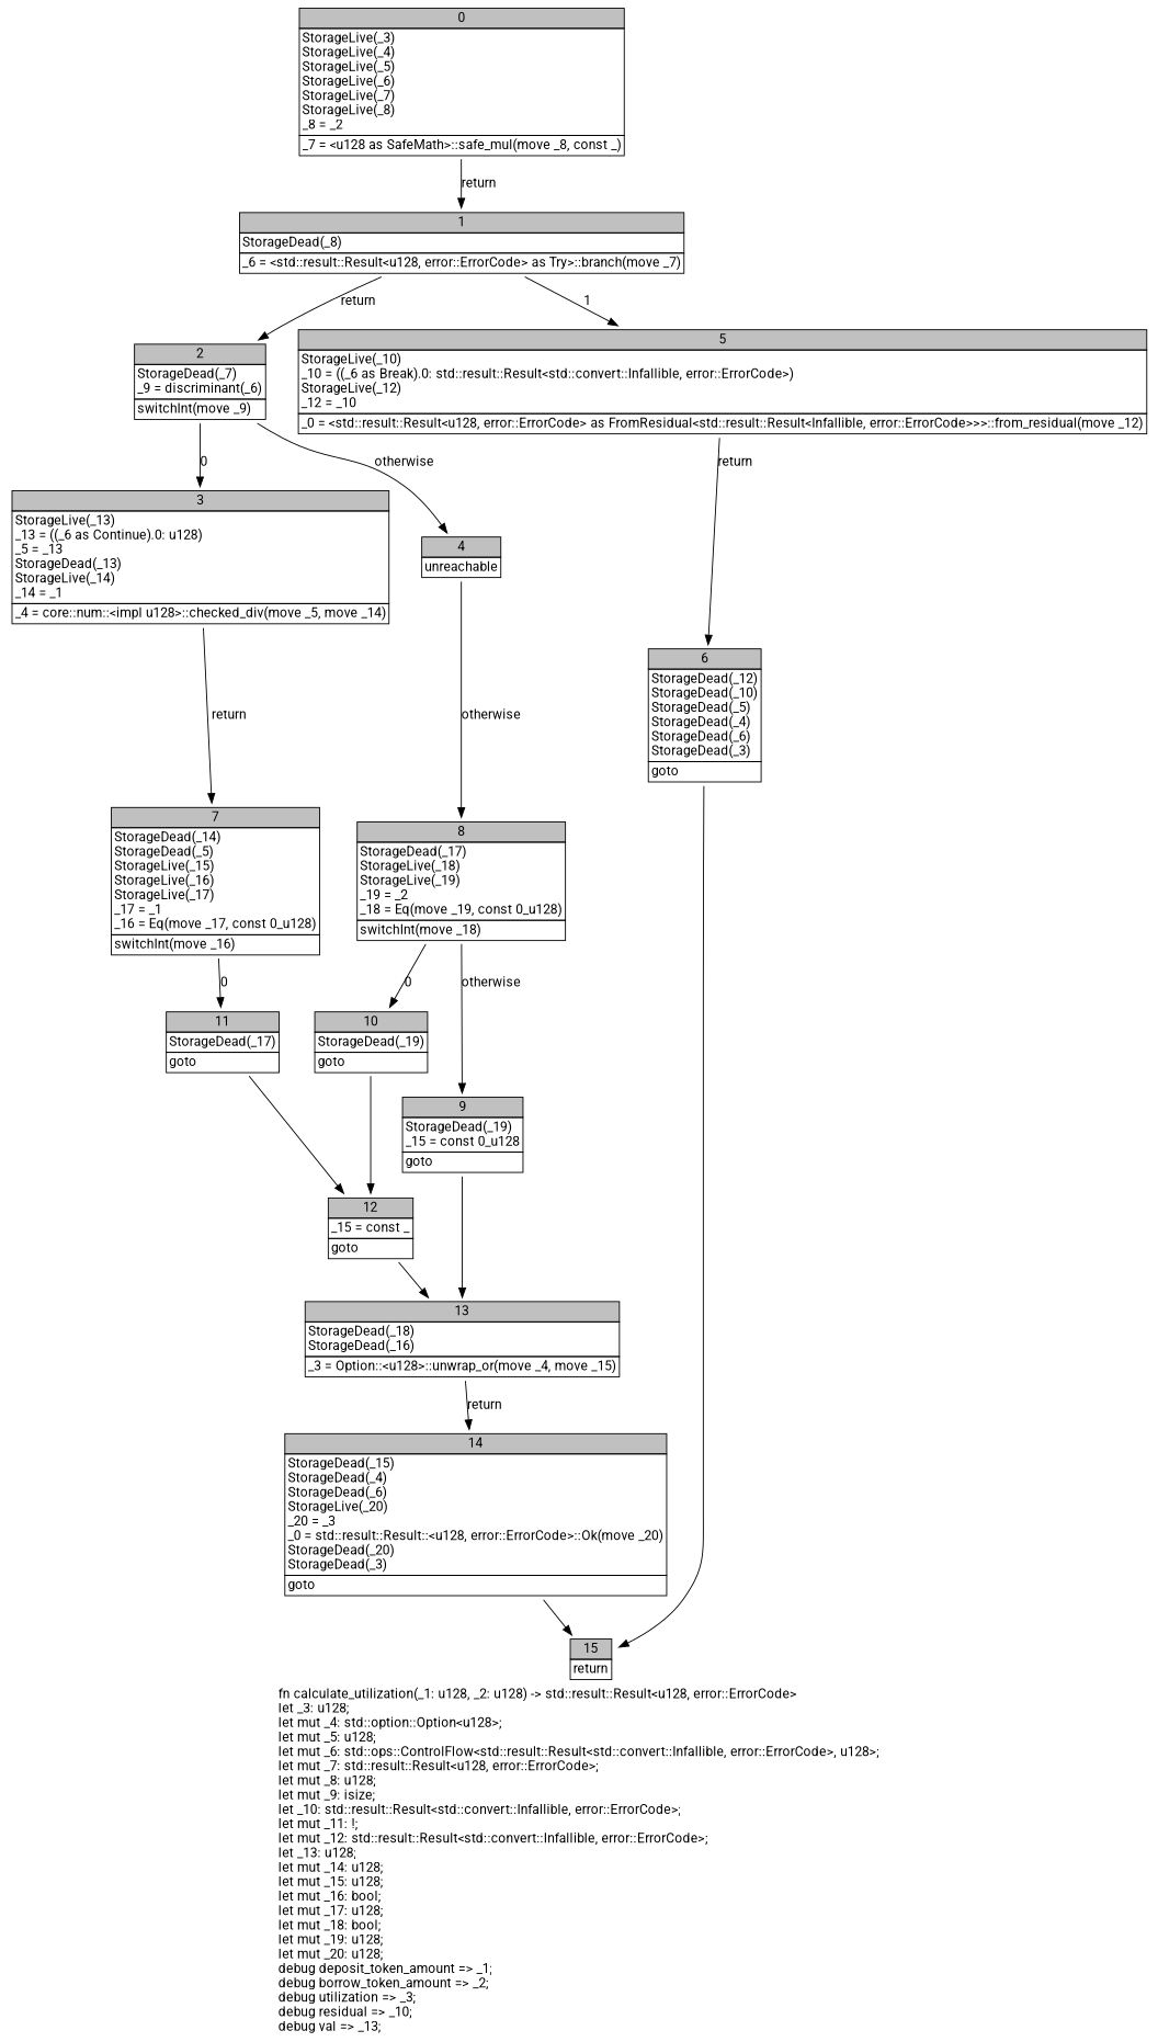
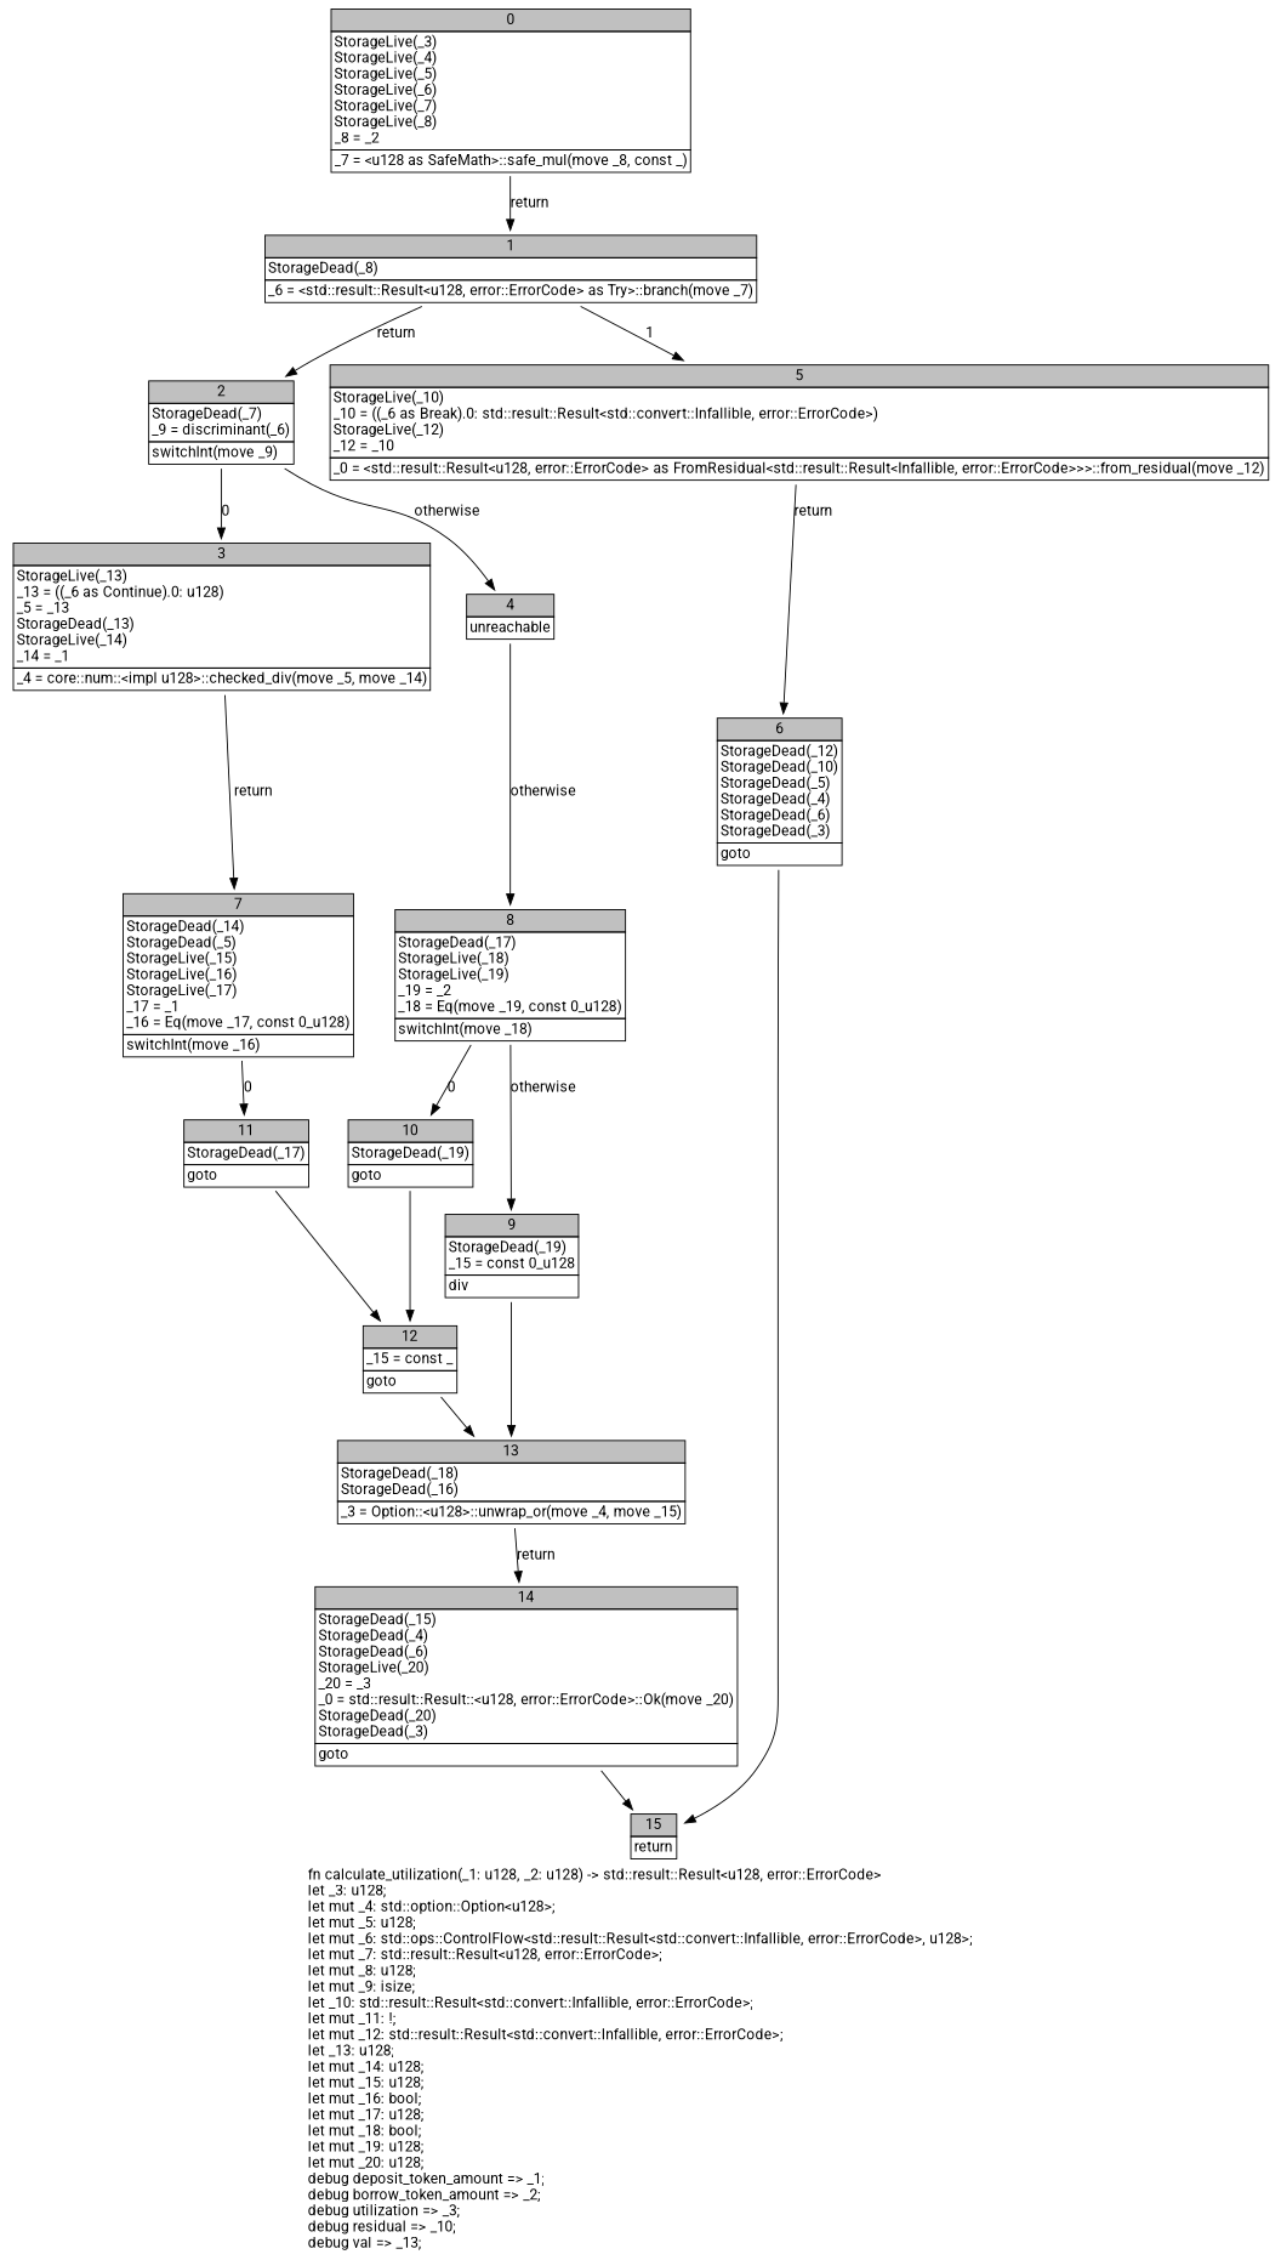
  digraph {
    fontname=Roboto
    label=<fn calculate_utilization(_1: u128, _2: u128) -&gt; std::result::Result&lt;u128, error::ErrorCode&gt;<br align="left"/>let _3: u128;<br align="left"/>let mut _4: std::option::Option&lt;u128&gt;;<br align="left"/>let mut _5: u128;<br align="left"/>let mut _6: std::ops::ControlFlow&lt;std::result::Result&lt;std::convert::Infallible, error::ErrorCode&gt;, u128&gt;;<br align="left"/>let mut _7: std::result::Result&lt;u128, error::ErrorCode&gt;;<br align="left"/>let mut _8: u128;<br align="left"/>let mut _9: isize;<br align="left"/>let _10: std::result::Result&lt;std::convert::Infallible, error::ErrorCode&gt;;<br align="left"/>let mut _11: !;<br align="left"/>let mut _12: std::result::Result&lt;std::convert::Infallible, error::ErrorCode&gt;;<br align="left"/>let _13: u128;<br align="left"/>let mut _14: u128;<br align="left"/>let mut _15: u128;<br align="left"/>let mut _16: bool;<br align="left"/>let mut _17: u128;<br align="left"/>let mut _18: bool;<br align="left"/>let mut _19: u128;<br align="left"/>let mut _20: u128;<br align="left"/>debug deposit_token_amount =&gt; _1;<br align="left"/>debug borrow_token_amount =&gt; _2;<br align="left"/>debug utilization =&gt; _3;<br align="left"/>debug residual =&gt; _10;<br align="left"/>debug val =&gt; _13;<br align="left"/>>
    node [fontname=Roboto shape=none]
    edge [fontname=Roboto]
    n1 [label=<<table border="0" cellborder="1" cellspacing="0"><tr><td bgcolor="gray" align="center" colspan="1">0</td></tr><tr><td align="left" balign="left">StorageLive(_3)<br/>StorageLive(_4)<br/>StorageLive(_5)<br/>StorageLive(_6)<br/>StorageLive(_7)<br/>StorageLive(_8)<br/>_8 = _2<br/></td></tr><tr><td align="left">_7 = &lt;u128 as SafeMath&gt;::safe_mul(move _8, const _)</td></tr></table>>]
    n2 [label=<<table border="0" cellborder="1" cellspacing="0"><tr><td bgcolor="gray" align="center" colspan="1">1</td></tr><tr><td align="left" balign="left">StorageDead(_8)<br/></td></tr><tr><td align="left">_6 = &lt;std::result::Result&lt;u128, error::ErrorCode&gt; as Try&gt;::branch(move _7)</td></tr></table>>]
    n3 [label=<<table border="0" cellborder="1" cellspacing="0"><tr><td bgcolor="gray" align="center" colspan="1">2</td></tr><tr><td align="left" balign="left">StorageDead(_7)<br/>_9 = discriminant(_6)<br/></td></tr><tr><td align="left">switchInt(move _9)</td></tr></table>>]
    n4 [label=<<table border="0" cellborder="1" cellspacing="0"><tr><td bgcolor="gray" align="center" colspan="1">5</td></tr><tr><td align="left" balign="left">StorageLive(_10)<br/>_10 = ((_6 as Break).0: std::result::Result&lt;std::convert::Infallible, error::ErrorCode&gt;)<br/>StorageLive(_12)<br/>_12 = _10<br/></td></tr><tr><td align="left">_0 = &lt;std::result::Result&lt;u128, error::ErrorCode&gt; as FromResidual&lt;std::result::Result&lt;Infallible, error::ErrorCode&gt;&gt;&gt;::from_residual(move _12)</td></tr></table>>]
    n5 [label=<<table border="0" cellborder="1" cellspacing="0"><tr><td bgcolor="gray" align="center" colspan="1">3</td></tr><tr><td align="left" balign="left">StorageLive(_13)<br/>_13 = ((_6 as Continue).0: u128)<br/>_5 = _13<br/>StorageDead(_13)<br/>StorageLive(_14)<br/>_14 = _1<br/></td></tr><tr><td align="left">_4 = core::num::&lt;impl u128&gt;::checked_div(move _5, move _14)</td></tr></table>>]
    n6 [label=<<table border="0" cellborder="1" cellspacing="0"><tr><td bgcolor="gray" align="center" colspan="1">4</td></tr><tr><td align="left">unreachable</td></tr></table>>]
    n7 [label=<<table border="0" cellborder="1" cellspacing="0"><tr><td bgcolor="gray" align="center" colspan="1">7</td></tr><tr><td align="left" balign="left">StorageDead(_14)<br/>StorageDead(_5)<br/>StorageLive(_15)<br/>StorageLive(_16)<br/>StorageLive(_17)<br/>_17 = _1<br/>_16 = Eq(move _17, const 0_u128)<br/></td></tr><tr><td align="left">switchInt(move _16)</td></tr></table>>]
    n8 [label=<<table border="0" cellborder="1" cellspacing="0"><tr><td bgcolor="gray" align="center" colspan="1">8</td></tr><tr><td align="left" balign="left">StorageDead(_17)<br/>StorageLive(_18)<br/>StorageLive(_19)<br/>_19 = _2<br/>_18 = Eq(move _19, const 0_u128)<br/></td></tr><tr><td align="left">switchInt(move _18)</td></tr></table>>]
    n9 [label=<<table border="0" cellborder="1" cellspacing="0"><tr><td bgcolor="gray" align="center" colspan="1">6</td></tr><tr><td align="left" balign="left">StorageDead(_12)<br/>StorageDead(_10)<br/>StorageDead(_5)<br/>StorageDead(_4)<br/>StorageDead(_6)<br/>StorageDead(_3)<br/></td></tr><tr><td align="left">goto</td></tr></table>>]
    n10 [label=<<table border="0" cellborder="1" cellspacing="0"><tr><td bgcolor="gray" align="center" colspan="1">11</td></tr><tr><td align="left" balign="left">StorageDead(_17)<br/></td></tr><tr><td align="left">goto</td></tr></table>>]
    n11 [label=<<table border="0" cellborder="1" cellspacing="0"><tr><td bgcolor="gray" align="center" colspan="1">15</td></tr><tr><td align="left">return</td></tr></table>>]
-   n12 [label=<<table border="0" cellborder="1" cellspacing="0"><tr><td bgcolor="gray" align="center" colspan="1">9</td></tr><tr><td align="left" balign="left">StorageDead(_19)<br/>_15 = const 0_u128<br/></td></tr><tr><td align="left">goto</td></tr></table>>]
+   n12 [label=<<table border="0" cellborder="1" cellspacing="0"><tr><td bgcolor="gray" align="center" colspan="1">9</td></tr><tr><td align="left" balign="left">StorageDead(_19)<br/>_15 = const 0_u128<br/></td></tr><tr><td align="left">div</td></tr></table>>]
    n13 [label=<<table border="0" cellborder="1" cellspacing="0"><tr><td bgcolor="gray" align="center" colspan="1">10</td></tr><tr><td align="left" balign="left">StorageDead(_19)<br/></td></tr><tr><td align="left">goto</td></tr></table>>]
    n14 [label=<<table border="0" cellborder="1" cellspacing="0"><tr><td bgcolor="gray" align="center" colspan="1">12</td></tr><tr><td align="left" balign="left">_15 = const _<br/></td></tr><tr><td align="left">goto</td></tr></table>>]
    n15 [label=<<table border="0" cellborder="1" cellspacing="0"><tr><td bgcolor="gray" align="center" colspan="1">13</td></tr><tr><td align="left" balign="left">StorageDead(_18)<br/>StorageDead(_16)<br/></td></tr><tr><td align="left">_3 = Option::&lt;u128&gt;::unwrap_or(move _4, move _15)</td></tr></table>>]
    n16 [label=<<table border="0" cellborder="1" cellspacing="0"><tr><td bgcolor="gray" align="center" colspan="1">14</td></tr><tr><td align="left" balign="left">StorageDead(_15)<br/>StorageDead(_4)<br/>StorageDead(_6)<br/>StorageLive(_20)<br/>_20 = _3<br/>_0 = std::result::Result::&lt;u128, error::ErrorCode&gt;::Ok(move _20)<br/>StorageDead(_20)<br/>StorageDead(_3)<br/></td></tr><tr><td align="left">goto</td></tr></table>>]
    n1 -> n2 [label=return]
    n2 -> n3 [label=return]
    n2 -> n4 [label=1]
    n3 -> n5 [label=0]
    n3 -> n6 [label=otherwise]
    n4 -> n9 [label=return]
    n5 -> n7 [label=return]
    n6 -> n8 [label=otherwise]
    n7 -> n10 [label=0]
    n8 -> n12 [label=otherwise]
    n8 -> n13 [label=0]
    n9 -> n11
    n10 -> n14
    n12 -> n15
    n13 -> n14
    n14 -> n15
    n15 -> n16 [label=return]
    n16 -> n11
  }
